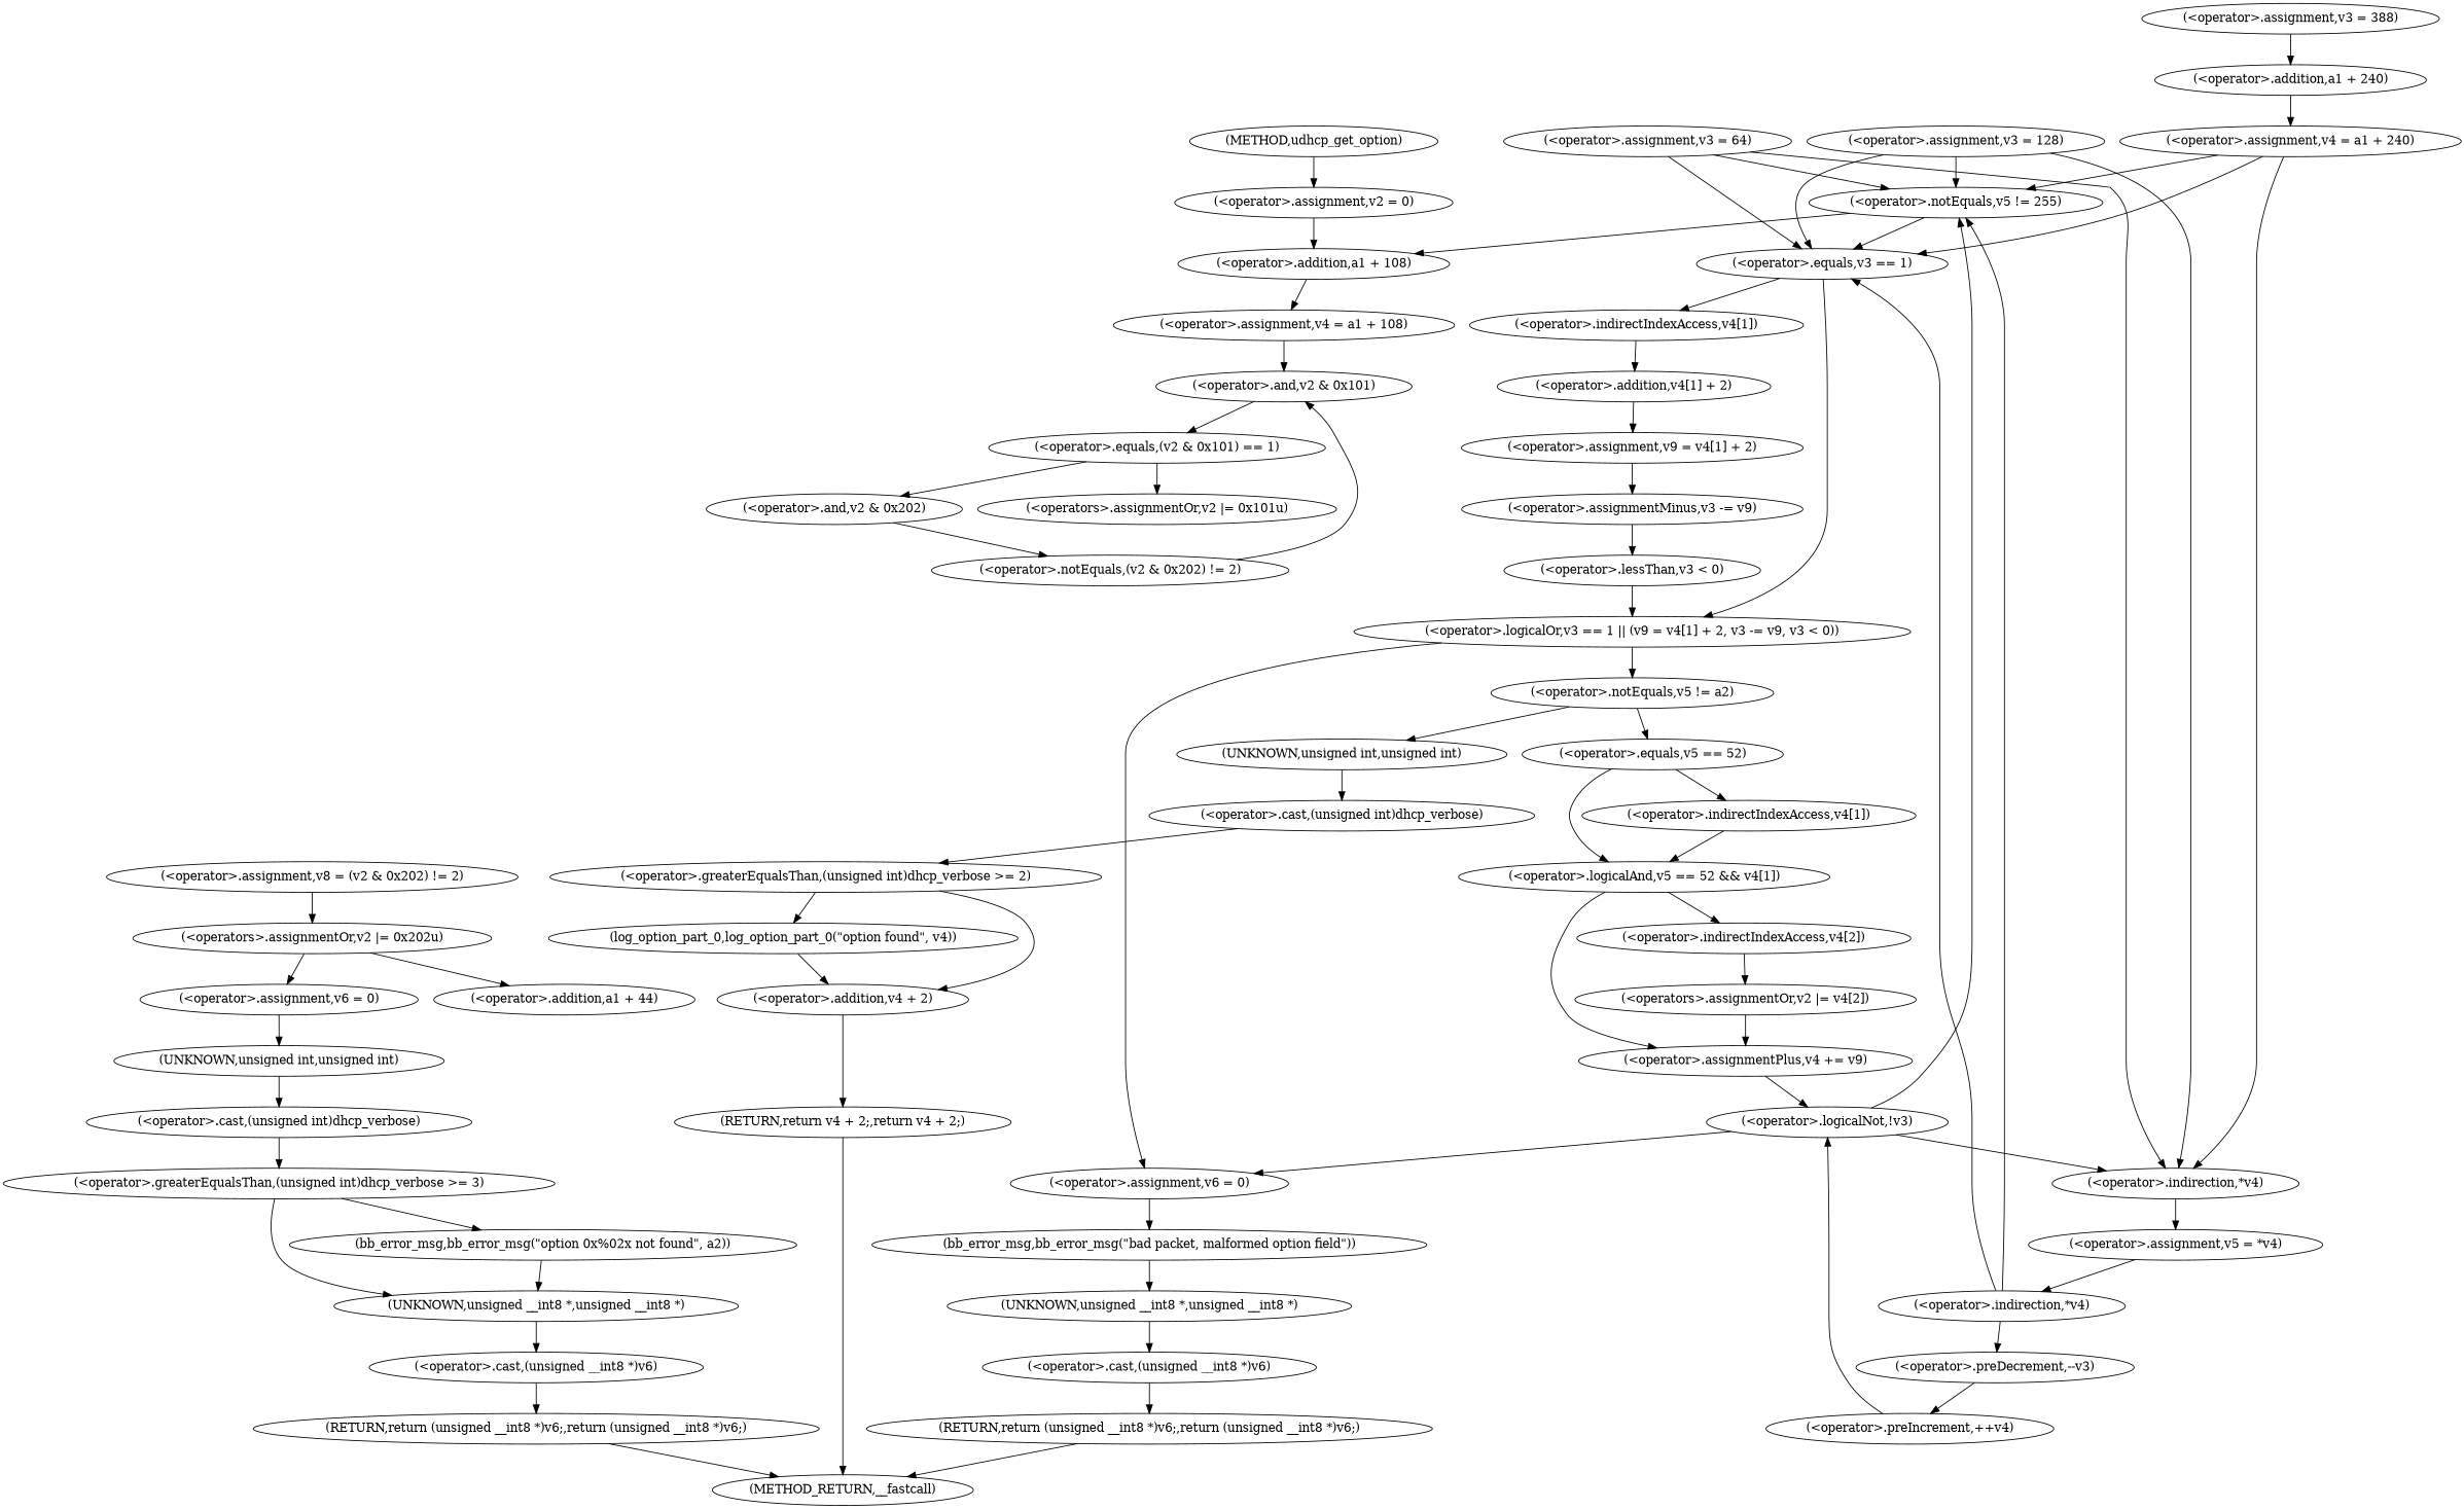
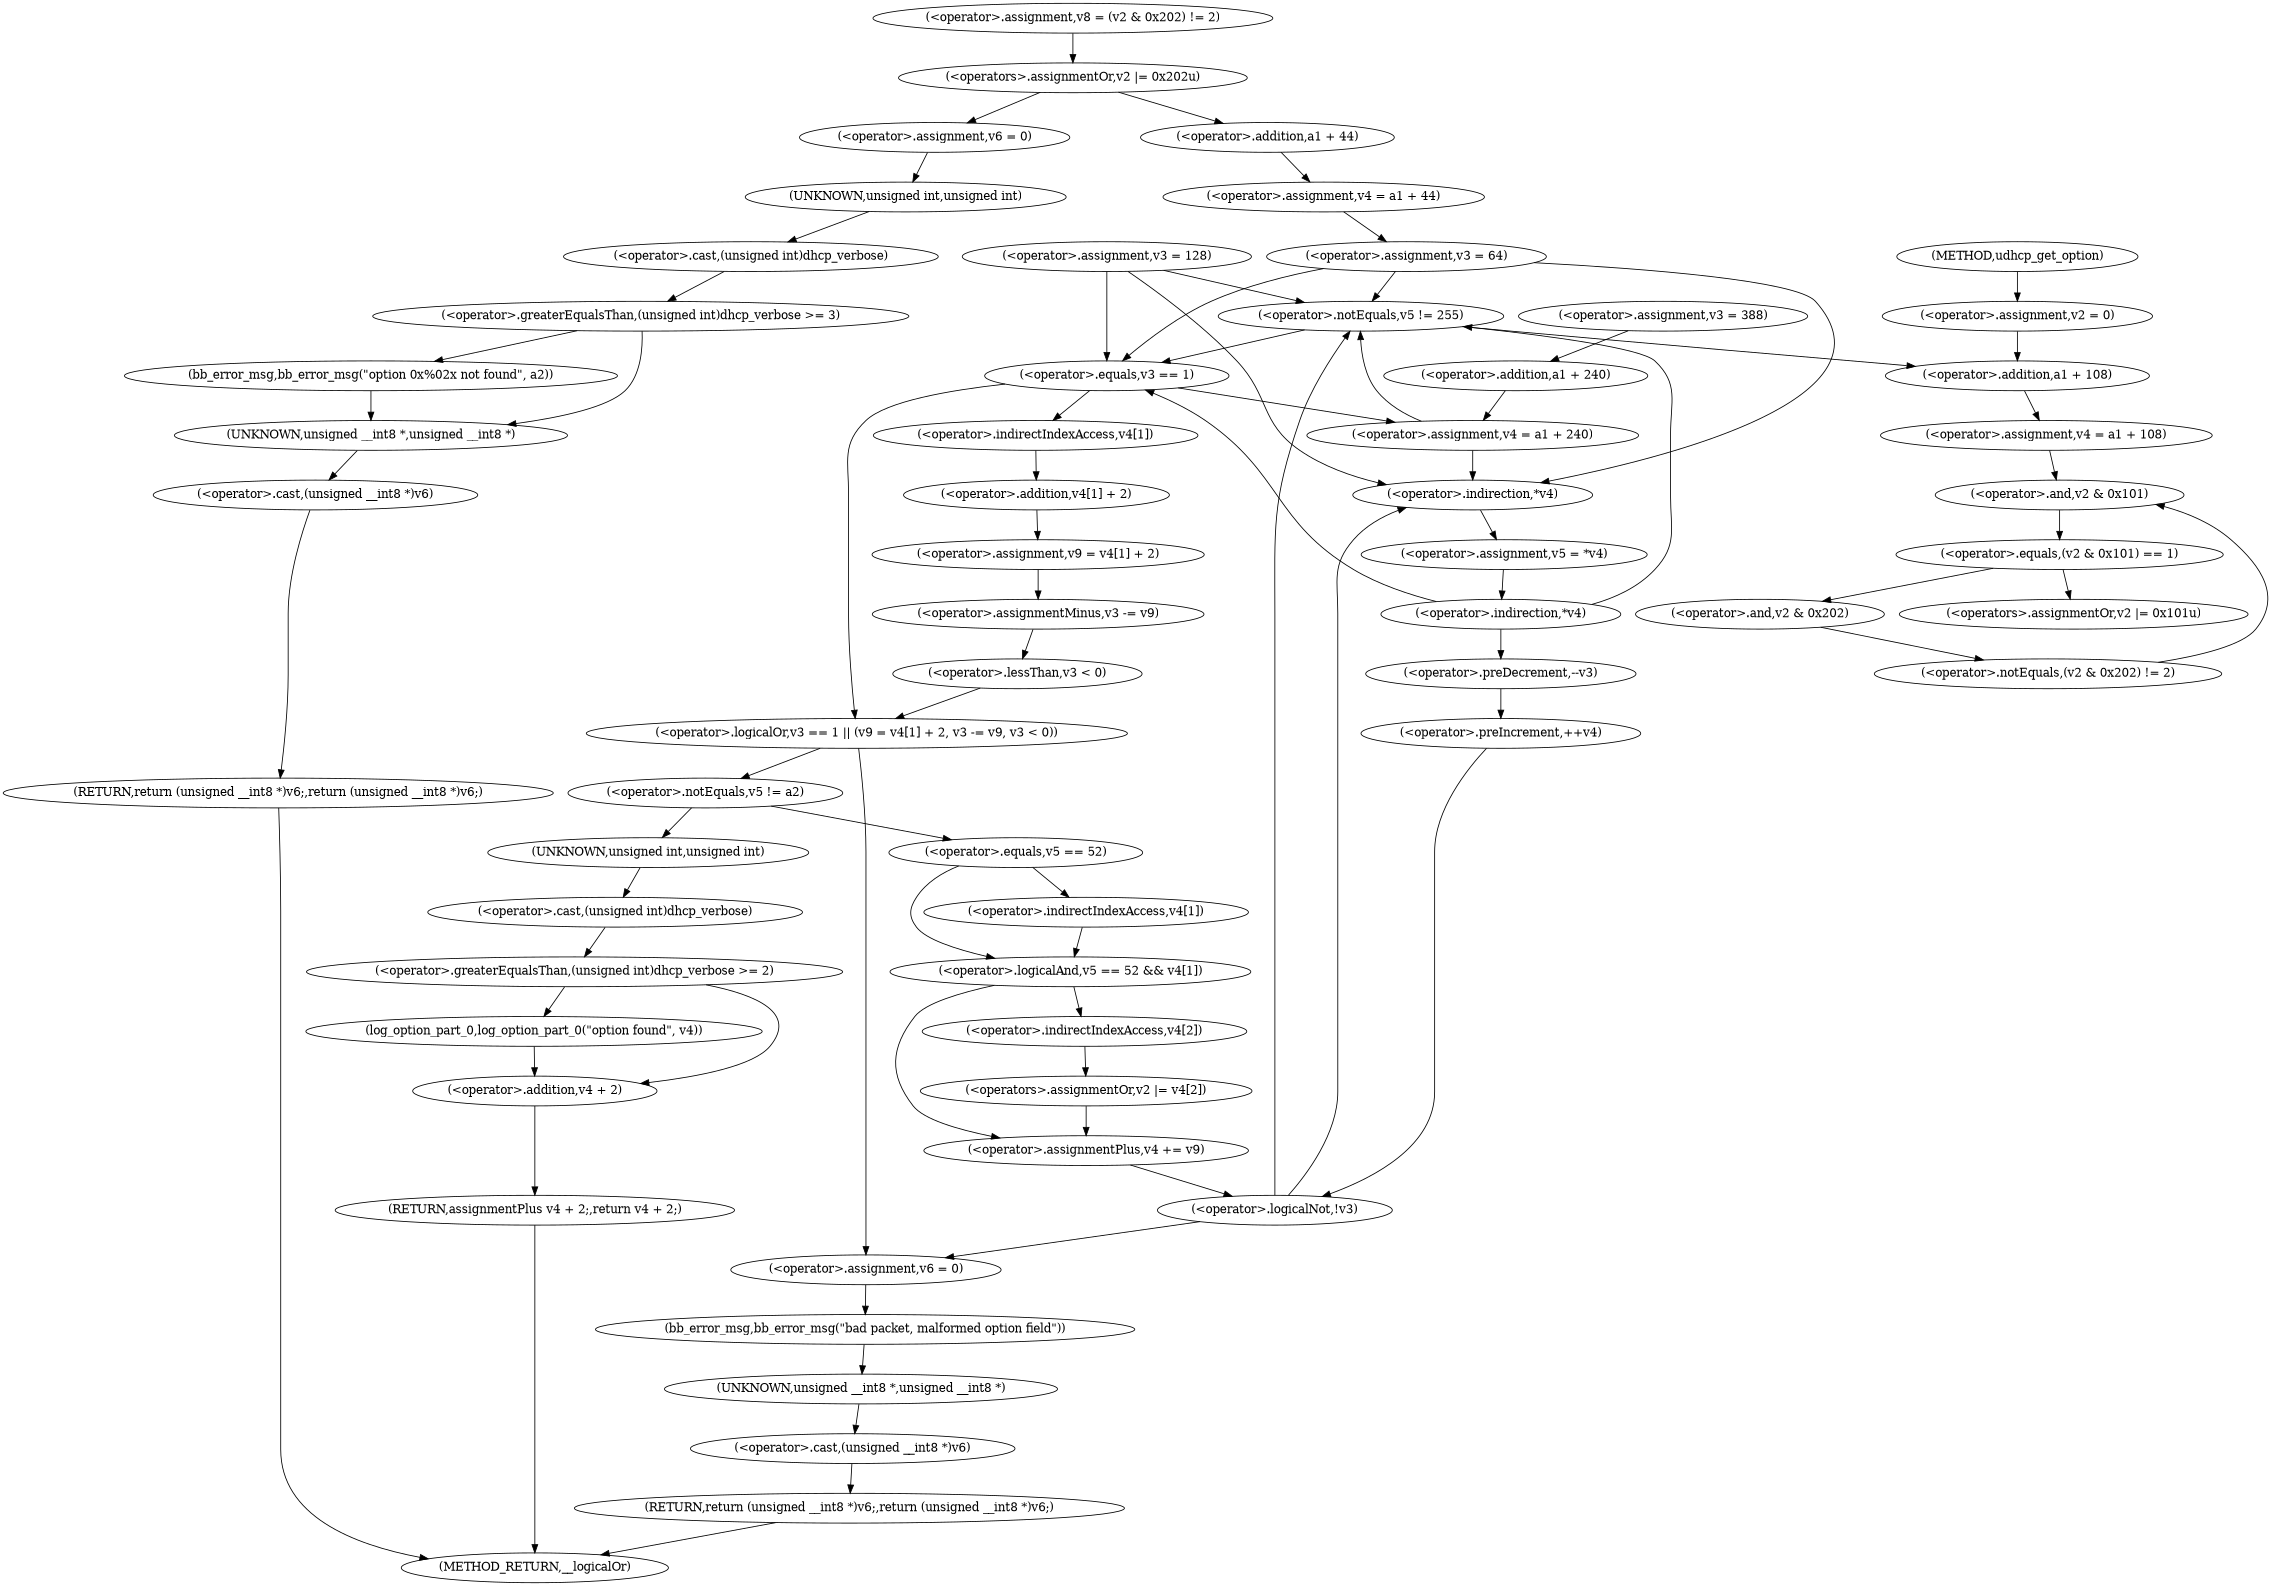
  digraph {
    n1 [label="(<operator>.assignment,v2 = 0)"]
    n2 [label="(<operator>.addition,a1 + 108)"]
    n3 [label="(<operator>.assignment,v3 = 388)"]
    n4 [label="(<operator>.addition,a1 + 240)"]
    n5 [label="(<operator>.assignment,v4 = a1 + 240)"]
    n6 [label="(<operator>.indirection,*v4)"]
    n7 [label="(<operator>.notEquals,v5 != 255)"]
    n8 [label="(<operator>.equals,v3 == 1)"]
    n9 [label="(<operator>.assignment,v5 = *v4)"]
    n10 [label="(<operator>.logicalOr,v3 == 1 || (v9 = v4[1] + 2, v3 -= v9, v3 < 0))"]
    n11 [label="(<operator>.indirectIndexAccess,v4[1])"]
    n12 [label="(<operator>.indirection,*v4)"]
    n13 [label="(<operator>.preDecrement,--v3)"]
    n14 [label="(<operator>.preIncrement,++v4)"]
    n15 [label="(<operator>.logicalNot,!v3)"]
    n16 [label="(<operator>.assignment,v6 = 0)"]
    n17 [label="(bb_error_msg,bb_error_msg(\"bad packet, malformed option field\"))"]
    n18 [label="(<operator>.assignment,v4 = a1 + 108)"]
    n19 [label="(<operator>.and,v2 & 0x101)"]
    n20 [label="(<operator>.equals,(v2 & 0x101) == 1)"]
    n21 [label="(<operators>.assignmentOr,v2 |= 0x101u)"]
    n22 [label="(<operator>.and,v2 & 0x202)"]
    n23 [label="(<operator>.notEquals,(v2 & 0x202) != 2)"]
    n24 [label="(<operator>.assignment,v3 = 128)"]
    n25 [label="(<operator>.assignment,v8 = (v2 & 0x202) != 2)"]
    n26 [label="(<operators>.assignmentOr,v2 |= 0x202u)"]
    n27 [label="(<operator>.assignment,v6 = 0)"]
    n28 [label="(<operator>.addition,a1 + 44)"]
    n29 [label="(UNKNOWN,unsigned int,unsigned int)"]
+   n30 [label="(<operator>.assignment,v4 = a1 + 44)"]
    n31 [label="(<operator>.cast,(unsigned int)dhcp_verbose)"]
    n32 [label="(<operator>.greaterEqualsThan,(unsigned int)dhcp_verbose >= 3)"]
    n33 [label="(bb_error_msg,bb_error_msg(\"option 0x%02x not found\", a2))"]
    n34 [label="(UNKNOWN,unsigned __int8 *,unsigned __int8 *)"]
    n35 [label="(<operator>.cast,(unsigned __int8 *)v6)"]
    n36 [label="(RETURN,return (unsigned __int8 *)v6;,return (unsigned __int8 *)v6;)"]
-   n37 [label="(METHOD_RETURN,__fastcall)"]
+   n37 [label="(METHOD_RETURN,__logicalOr)"]
    n38 [label="(<operator>.assignment,v3 = 64)"]
    n39 [label="(<operator>.notEquals,v5 != a2)"]
    n40 [label="(<operator>.equals,v5 == 52)"]
    n41 [label="(UNKNOWN,unsigned int,unsigned int)"]
    n42 [label="(<operator>.addition,v4[1] + 2)"]
    n43 [label="(<operator>.assignment,v9 = v4[1] + 2)"]
    n44 [label="(<operator>.assignmentMinus,v3 -= v9)"]
    n45 [label="(<operator>.lessThan,v3 < 0)"]
    n46 [label="(UNKNOWN,unsigned __int8 *,unsigned __int8 *)"]
    n47 [label="(<operator>.cast,(unsigned __int8 *)v6)"]
    n48 [label="(RETURN,return (unsigned __int8 *)v6;,return (unsigned __int8 *)v6;)"]
    n49 [label="(<operator>.logicalAnd,v5 == 52 && v4[1])"]
    n50 [label="(<operator>.indirectIndexAccess,v4[1])"]
    n51 [label="(<operator>.cast,(unsigned int)dhcp_verbose)"]
    n52 [label="(<operator>.indirectIndexAccess,v4[2])"]
    n53 [label="(<operator>.assignmentPlus,v4 += v9)"]
    n54 [label="(<operators>.assignmentOr,v2 |= v4[2])"]
    n55 [label="(<operator>.greaterEqualsThan,(unsigned int)dhcp_verbose >= 2)"]
    n56 [label="(log_option_part_0,log_option_part_0(\"option found\", v4))"]
    n57 [label="(<operator>.addition,v4 + 2)"]
-   n58 [label="(RETURN,return v4 + 2;,return v4 + 2;)"]
+   n58 [label="(RETURN,assignmentPlus v4 + 2;,return v4 + 2;)"]
    n59 [label="(METHOD,udhcp_get_option)"]
    n1 -> n2
    n2 -> n18
    n3 -> n4
    n4 -> n5
    n5 -> n6
    n5 -> n7
-   n5 -> n8
+   n8 -> n5
    n6 -> n9
    n7 -> n2
    n7 -> n8
    n8 -> n10
    n8 -> n11
    n9 -> n12
    n10 -> n16
    n10 -> n39
    n11 -> n42
    n12 -> n7
    n12 -> n8
    n12 -> n13
    n13 -> n14
    n14 -> n15
    n15 -> n6
    n15 -> n7
    n15 -> n16
    n16 -> n17
    n17 -> n46
    n18 -> n19
    n19 -> n20
    n20 -> n21
    n20 -> n22
    n22 -> n23
    n23 -> n19
    n24 -> n6
    n24 -> n7
    n24 -> n8
    n25 -> n26
    n26 -> n27
    n26 -> n28
    n27 -> n29
+   n28 -> n30
    n29 -> n31
+   n30 -> n38
    n31 -> n32
    n32 -> n33
    n32 -> n34
    n33 -> n34
    n34 -> n35
    n35 -> n36
    n36 -> n37
    n38 -> n6
    n38 -> n7
    n38 -> n8
    n39 -> n40
    n39 -> n41
    n40 -> n49
    n40 -> n50
    n41 -> n51
    n42 -> n43
    n43 -> n44
    n44 -> n45
    n45 -> n10
    n46 -> n47
    n47 -> n48
    n48 -> n37
    n49 -> n52
    n49 -> n53
    n50 -> n49
    n51 -> n55
    n52 -> n54
    n53 -> n15
    n54 -> n53
    n55 -> n56
    n55 -> n57
    n56 -> n57
    n57 -> n58
    n58 -> n37
    n59 -> n1
  }
